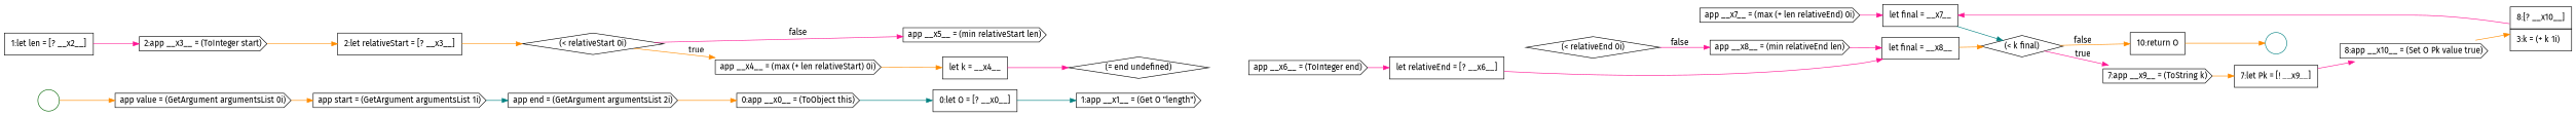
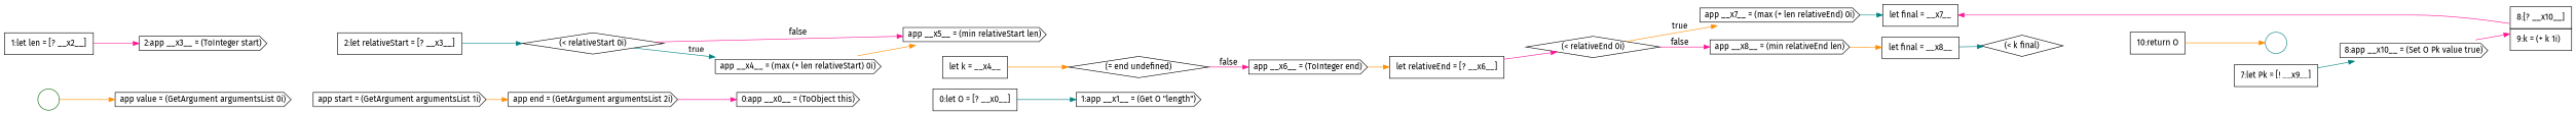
  digraph {
    fontname="Fira Sans"
    rankdir=LR
    node [color=black fillcolor=white fontname="Fira Sans" shape=cds style=filled]
    edge [color=deeppink fontname="Fira Sans"]
    n1 [label=<<font color="black">0:app __x0__ = (ToObject this)</font>>]
    n2 [label=<<font color="black">     <table border="0" cellborder="1" cellspacing="0" cellpadding="10">       <tr><td align="left">0:let O = [? __x0__]</td></tr>     </table>   </font>> margin=0 shape=none]
    n3 [label=<<font color="black">1:app __x1__ = (Get O &quot;length&quot;)</font>>]
    n4 [label=<<font color="black">(&lt; relativeEnd 0i)</font>> shape=diamond]
    n5 [label=<<font color="black">app __x7__ = (max (+ len relativeEnd) 0i)</font>>]
    n6 [label=<<font color="black">app __x8__ = (min relativeEnd len)</font>>]
    n7 [color=teal label=" " shape=circle]
    n8 [label=<<font color="black">     <table border="0" cellborder="1" cellspacing="0" cellpadding="10">       <tr><td align="left">let final = __x8__</td></tr>     </table>   </font>> margin=0 shape=none]
    n9 [label=<<font color="black">(&lt; k final)</font>> shape=diamond]
    n10 [label=<<font color="black">     <table border="0" cellborder="1" cellspacing="0" cellpadding="10">       <tr><td align="left">10:return O</td></tr>     </table>   </font>> margin=0 shape=none]
-   n11 [label=<<font color="black">7:app __x9__ = (ToString k)</font>>]
    n12 [label=<<font color="black">(= end undefined)</font>> shape=diamond]
    n13 [label=<<font color="black">app __x6__ = (ToInteger end)</font>>]
    n14 [label=<<font color="black">     <table border="0" cellborder="1" cellspacing="0" cellpadding="10">       <tr><td align="left">let relativeEnd = [? __x6__]</td></tr>     </table>   </font>> margin=0 shape=none]
    n15 [color=darkgreen label=" " shape=circle]
    n16 [label=<<font color="black">app value = (GetArgument argumentsList 0i)</font>>]
    n17 [label=<<font color="black">app start = (GetArgument argumentsList 1i)</font>>]
    n18 [label=<<font color="black">app end = (GetArgument argumentsList 2i)</font>>]
    n19 [label=<<font color="black">(&lt; relativeStart 0i)</font>> shape=diamond]
    n20 [label=<<font color="black">app __x5__ = (min relativeStart len)</font>>]
    n21 [label=<<font color="black">app __x4__ = (max (+ len relativeStart) 0i)</font>>]
    n22 [label=<<font color="black">     <table border="0" cellborder="1" cellspacing="0" cellpadding="10">       <tr><td align="left">let k = __x4__</td></tr>     </table>   </font>> margin=0 shape=none]
    n23 [label=<<font color="black">8:app __x10__ = (Set O Pk value true)</font>>]
-   n24 [label=<<font color="black">     <table border="0" cellborder="1" cellspacing="0" cellpadding="10">       <tr><td align="left">8:[? __x10__]</td></tr>       <tr><td align="left">3:k = (+ k 1i)</td></tr>     </table>   </font>> margin=0 shape=none]
+   n24 [label=<<font color="black">     <table border="0" cellborder="1" cellspacing="0" cellpadding="10">       <tr><td align="left">8:[? __x10__]</td></tr>       <tr><td align="left">9:k = (+ k 1i)</td></tr>     </table>   </font>> margin=0 shape=none]
    n25 [label=<<font color="black">     <table border="0" cellborder="1" cellspacing="0" cellpadding="10">       <tr><td align="left">let final = __x7__</td></tr>     </table>   </font>> margin=0 shape=none]
    n26 [label=<<font color="black">     <table border="0" cellborder="1" cellspacing="0" cellpadding="10">       <tr><td align="left">1:let len = [? __x2__]</td></tr>     </table>   </font>> margin=0 shape=none]
    n27 [label=<<font color="black">2:app __x3__ = (ToInteger start)</font>>]
    n28 [label=<<font color="black">     <table border="0" cellborder="1" cellspacing="0" cellpadding="10">       <tr><td align="left">2:let relativeStart = [? __x3__]</td></tr>     </table>   </font>> margin=0 shape=none]
    n29 [label=<<font color="black">     <table border="0" cellborder="1" cellspacing="0" cellpadding="10">       <tr><td align="left">7:let Pk = [! __x9__]</td></tr>     </table>   </font>> margin=0 shape=none]
-   n1 -> n2 [color=teal]
    n2 -> n3 [color=teal]
+   n4 -> n5 [color=darkorange label=<<font color="black">true</font>>]
    n4 -> n6 [label=<<font color="black">false</font>>]
-   n5 -> n25
-   n6 -> n8
-   n8 -> n9 [color=darkorange]
-   n9 -> n10 [color=darkorange label=<<font color="black">false</font>>]
-   n9 -> n11 [label=<<font color="black">true</font>>]
+   n5 -> n25 [color=teal]
+   n6 -> n8 [color=darkorange]
+   n8 -> n9 [color=teal]
    n10 -> n7 [color=darkorange]
-   n11 -> n29 [color=darkorange]
-   n13 -> n14
-   n14 -> n8
+   n12 -> n13 [label=<<font color="black">false</font>>]
+   n13 -> n14 [color=darkorange]
+   n14 -> n4
    n15 -> n16 [color=darkorange]
-   n16 -> n17 [color=darkorange]
-   n17 -> n18 [color=teal]
-   n18 -> n1 [color=darkorange]
+   n17 -> n18 [color=darkorange]
+   n18 -> n1
    n19 -> n20 [label=<<font color="black">false</font>>]
-   n19 -> n21 [color=darkorange label=<<font color="black">true</font>>]
-   n21 -> n22 [color=darkorange]
-   n22 -> n12
-   n23 -> n24 [color=darkorange]
+   n19 -> n21 [color=teal label=<<font color="black">true</font>>]
+   n21 -> n20 [color=darkorange]
+   n22 -> n12 [color=darkorange]
+   n23 -> n24
    n24 -> n25
-   n25 -> n9 [color=teal]
    n26 -> n27
-   n27 -> n28 [color=darkorange]
-   n28 -> n19 [color=darkorange]
-   n29 -> n23
+   n28 -> n19 [color=teal]
+   n29 -> n23 [color=teal]
  }
